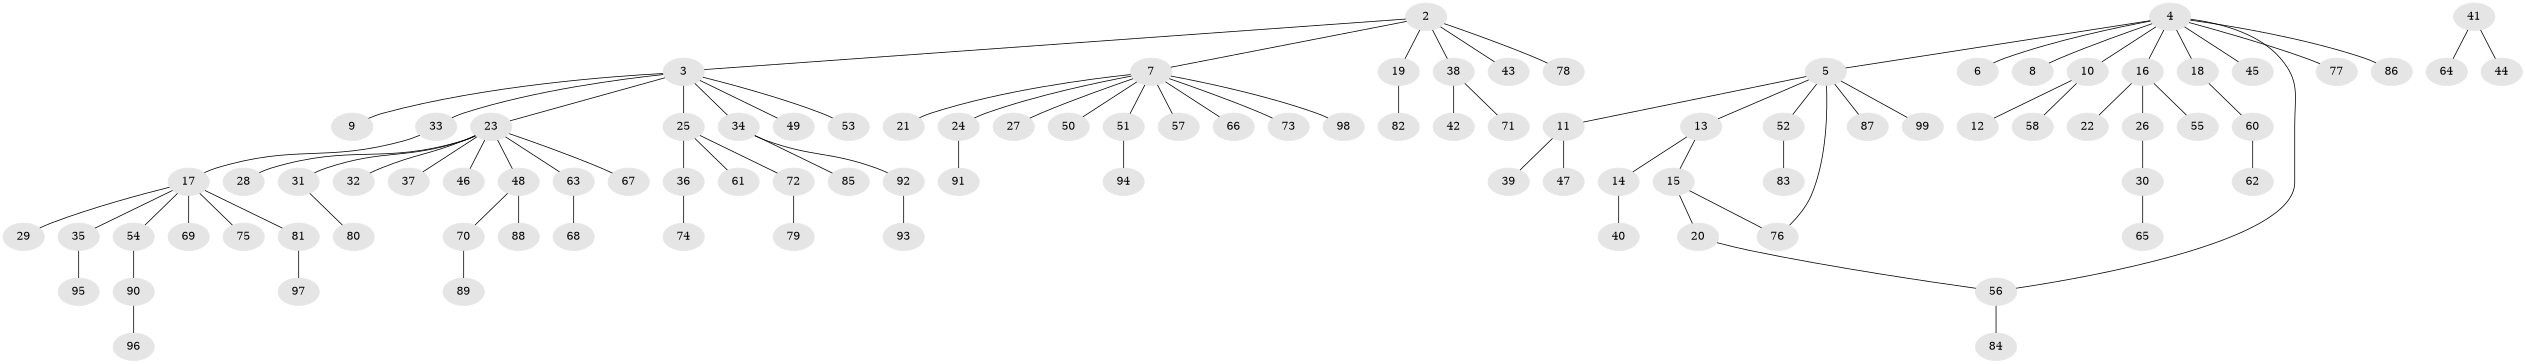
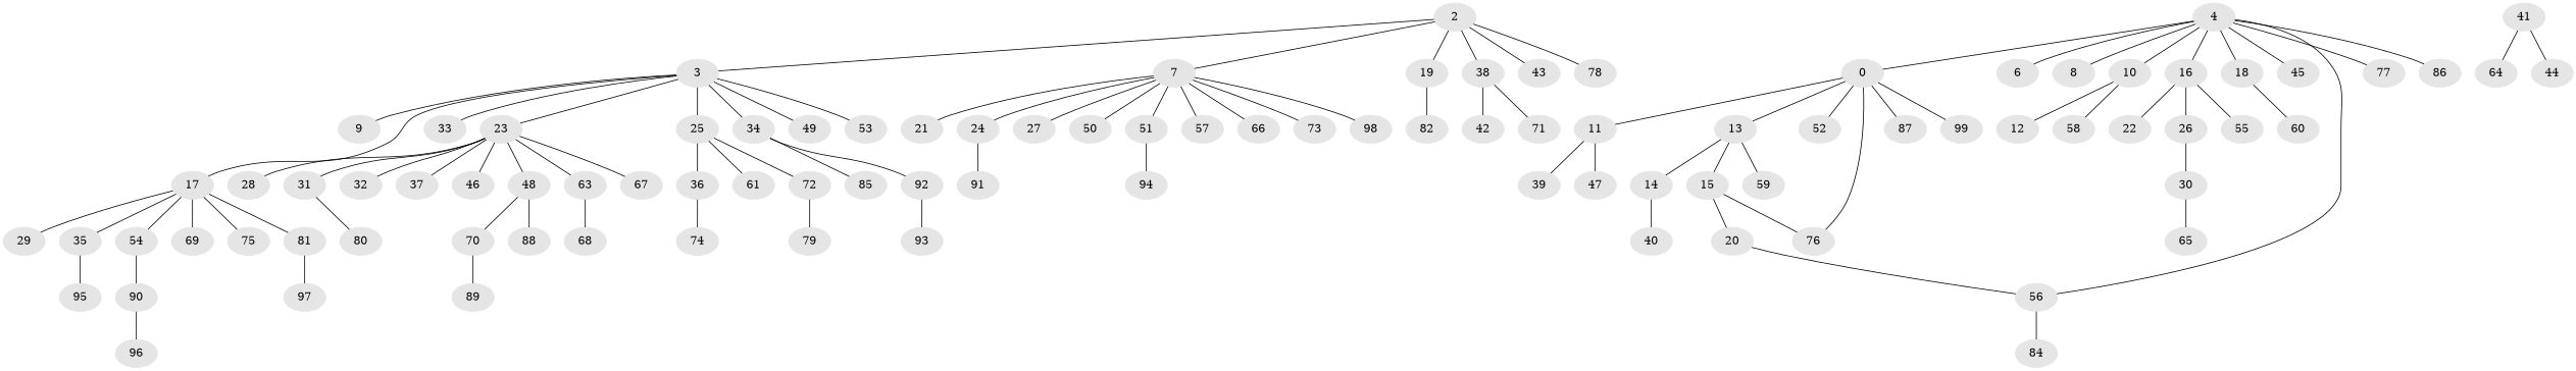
  graph {
    node [color=gray90 style=filled]
    2
    3
    7
    19
    38
    43
    78
    4
-   5
+   5 [label=0]
    6
    8
    10
    16
    18
    45
    56
    77
    86
    9
    17
    23
    25
    33
    34
    49
    53
    21
    24
    27
    50
    51
    57
    66
    73
    98
    82
    42
    71
    29
    35
    54
    69
    75
    81
    28
    31
    32
    37
    46
    48
    63
    67
    36
    61
    72
    85
    92
    11
    13
    52
    76
    87
    99
    12
    58
    22
    26
    55
    60
    84
    39
    47
    14
    15
-   83
+   59
    91
    94
    40
    20
    30
    95
    90
    97
-   62
    80
    70
    88
    68
    74
    79
    65
    41
    64
    44
    93
    89
    96
    2 -- 3
    2 -- 7
    2 -- 19
    2 -- 38
    2 -- 43
    2 -- 78
    3 -- 9
-   33 -- 17
+   3 -- 17
    3 -- 23
    3 -- 25
    3 -- 33
    3 -- 34
    3 -- 49
    3 -- 53
    7 -- 21
    7 -- 24
    7 -- 27
    7 -- 50
    7 -- 51
    7 -- 57
    7 -- 66
    7 -- 73
    7 -- 98
    19 -- 82
    38 -- 42
    38 -- 71
    4 -- 5
    4 -- 6
    4 -- 8
    4 -- 10
    4 -- 16
    4 -- 18
    4 -- 45
    4 -- 56
    4 -- 77
    4 -- 86
    5 -- 11
    5 -- 13
    5 -- 52
    5 -- 76
    5 -- 87
    5 -- 99
    10 -- 12
    10 -- 58
    16 -- 22
    16 -- 26
    16 -- 55
    18 -- 60
    56 -- 84
    17 -- 29
    17 -- 35
    17 -- 54
    17 -- 69
    17 -- 75
    17 -- 81
    23 -- 28
    23 -- 31
    23 -- 32
    23 -- 37
    23 -- 46
    23 -- 48
    23 -- 63
    23 -- 67
    25 -- 36
    25 -- 61
    25 -- 72
    34 -- 85
    34 -- 92
    24 -- 91
    51 -- 94
    35 -- 95
    54 -- 90
    81 -- 97
    31 -- 80
    48 -- 70
    48 -- 88
    63 -- 68
    36 -- 74
    72 -- 79
    92 -- 93
    11 -- 39
    11 -- 47
    13 -- 14
    13 -- 15
-   52 -- 83
+   13 -- 59
    26 -- 30
-   60 -- 62
    14 -- 40
    15 -- 76
    15 -- 20
    20 -- 56
    30 -- 65
    90 -- 96
    70 -- 89
    41 -- 64
    41 -- 44
  }
